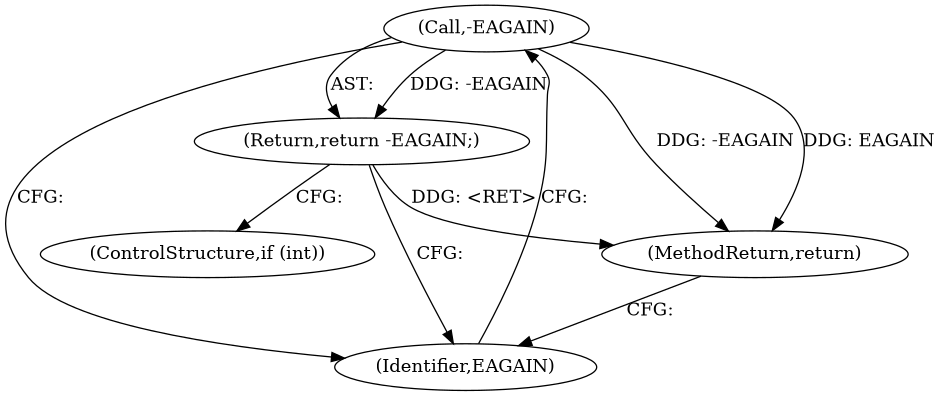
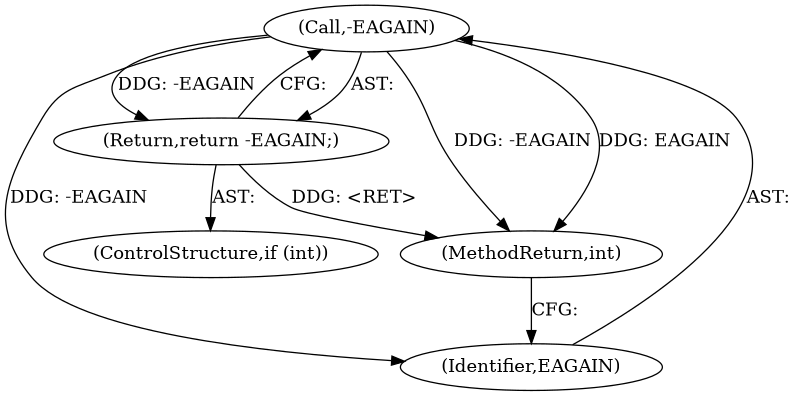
  digraph {
    n1 [label="(Call,-EAGAIN)"]
    n2 [label="(Return,return -EAGAIN;)"]
    n3 [label="(Identifier,EAGAIN)"]
-   n4 [label="(MethodReturn,return)"]
+   n4 [label="(MethodReturn,int)"]
    n5 [label="(ControlStructure,if (int))"]
    n1 -> n2 [label="AST: "]
    n1 -> n2 [label="DDG: -EAGAIN"]
-   n1 -> n3 [label="CFG: "]
+   n1 -> n3 [label="DDG: -EAGAIN"]
    n1 -> n4 [label="DDG: -EAGAIN"]
    n1 -> n4 [label="DDG: EAGAIN"]
-   n2 -> n3 [label="CFG: "]
+   n2 -> n1 [label="CFG: "]
    n2 -> n4 [label="DDG: <RET>"]
-   n2 -> n5 [label="CFG: "]
-   n3 -> n1 [label="CFG: "]
+   n2 -> n5 [label="AST: "]
+   n3 -> n1 [label="AST: "]
    n4 -> n3 [label="CFG: "]
  }
